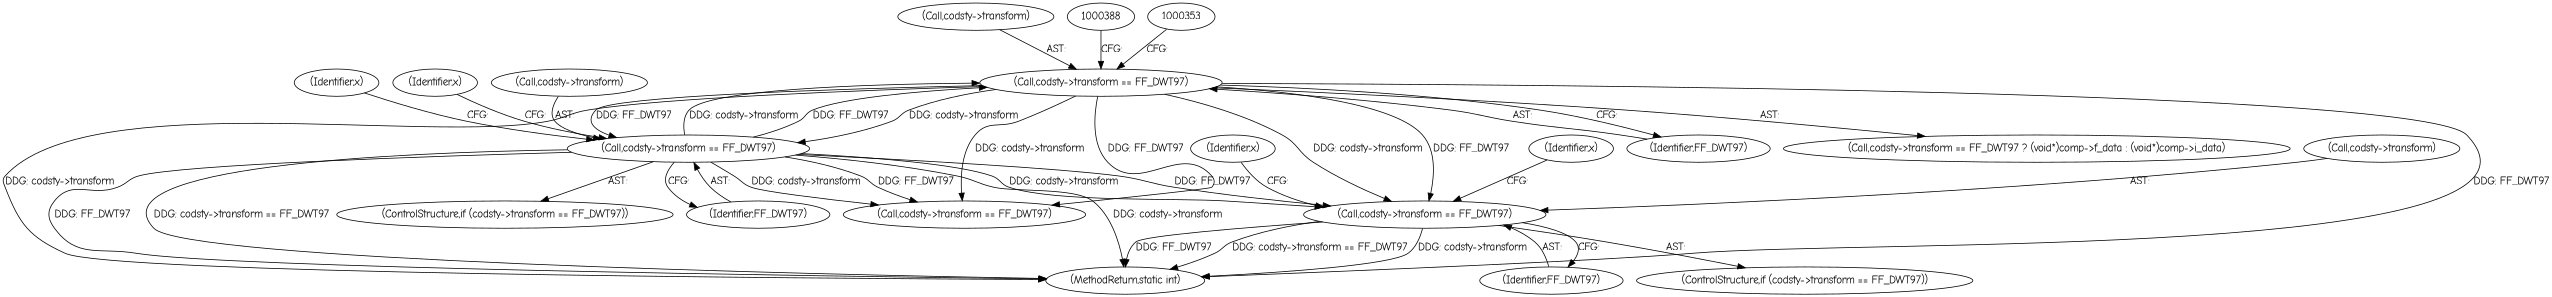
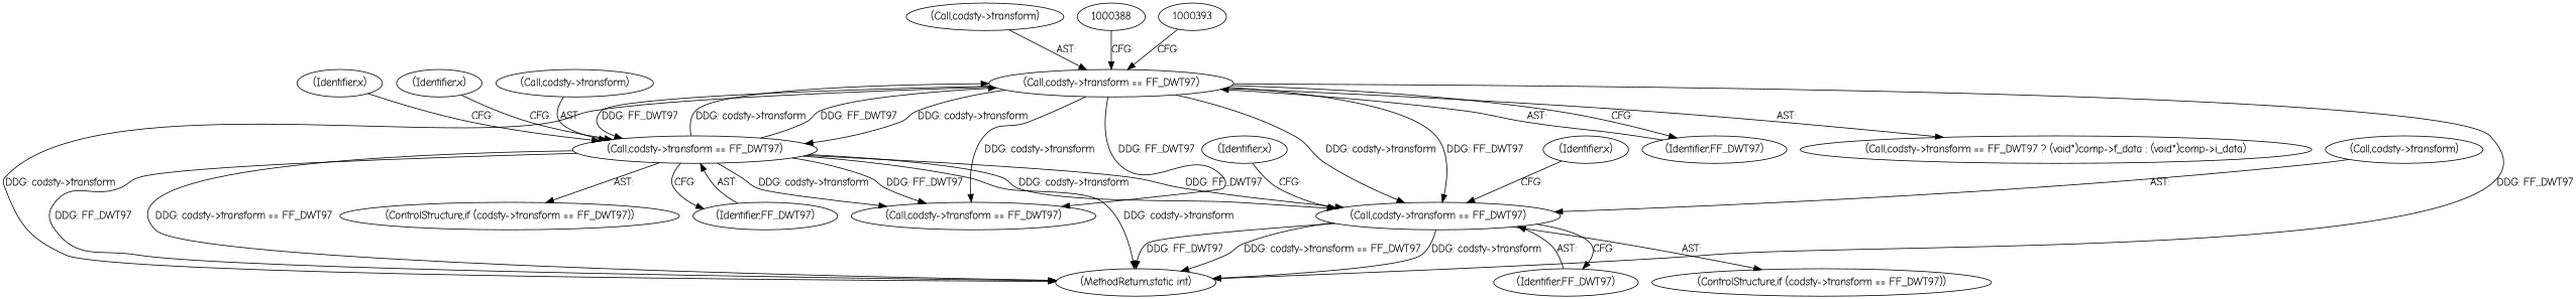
  digraph {
    fontname="Comic Neue"
    node [fontname="Comic Neue"]
    edge [fontname="Comic Neue"]
    n1 [label="(Call,codsty->transform == FF_DWT97)"]
    n2 [label="(Identifier,FF_DWT97)"]
    n3 [label="(ControlStructure,if (codsty->transform == FF_DWT97))"]
    n4 [label="(MethodReturn,static int)"]
    n5 [label="(Call,codsty->transform == FF_DWT97)"]
    n6 [label="(Call,codsty->transform == FF_DWT97)"]
    n7 [label="(Identifier,FF_DWT97)"]
    n8 [label="(Call,codsty->transform == FF_DWT97)"]
    n9 [label="(Call,codsty->transform == FF_DWT97 ? (void*)comp->f_data : (void*)comp->i_data)"]
    n10 [label="(ControlStructure,if (codsty->transform == FF_DWT97))"]
    n11 [label="(Identifier,FF_DWT97)"]
    n12 [label="(Identifier,x)"]
    n13 [label="(Identifier,x)"]
    n14 [label="(Call,codsty->transform)"]
    n15 [label="(Call,codsty->transform)"]
    n16 [label="(Call,codsty->transform)"]
    n17 [label="(Identifier,x)"]
    n18 [label="(Identifier,x)"]
    1000388
-   1000393 [label=1000353]
+   1000393
    n1 -> n2 [label="CFG: "]
    n1 -> n3 [label="AST: "]
    n1 -> n4 [label="DDG: codsty->transform == FF_DWT97"]
    n1 -> n4 [label="DDG: codsty->transform"]
    n1 -> n4 [label="DDG: FF_DWT97"]
    n2 -> n1 [label="AST: "]
    n5 -> n1 [label="DDG: codsty->transform"]
    n5 -> n1 [label="DDG: FF_DWT97"]
    n5 -> n4 [label="DDG: codsty->transform"]
    n5 -> n4 [label="DDG: FF_DWT97"]
    n5 -> n6 [label="DDG: codsty->transform"]
    n5 -> n6 [label="DDG: FF_DWT97"]
    n5 -> n7 [label="CFG: "]
    n5 -> n8 [label="DDG: codsty->transform"]
    n5 -> n8 [label="DDG: FF_DWT97"]
    n5 -> n9 [label="AST: "]
    n6 -> n1 [label="DDG: codsty->transform"]
    n6 -> n1 [label="DDG: FF_DWT97"]
    n6 -> n4 [label="DDG: FF_DWT97"]
    n6 -> n4 [label="DDG: codsty->transform == FF_DWT97"]
    n6 -> n4 [label="DDG: codsty->transform"]
    n6 -> n5 [label="DDG: codsty->transform"]
    n6 -> n5 [label="DDG: FF_DWT97"]
    n6 -> n8 [label="DDG: codsty->transform"]
    n6 -> n8 [label="DDG: FF_DWT97"]
    n6 -> n10 [label="AST: "]
    n6 -> n11 [label="CFG: "]
    n7 -> n5 [label="AST: "]
    n11 -> n6 [label="AST: "]
    n12 -> n1 [label="CFG: "]
    n13 -> n6 [label="CFG: "]
    n14 -> n5 [label="AST: "]
    n15 -> n1 [label="AST: "]
    n16 -> n6 [label="AST: "]
    n17 -> n6 [label="CFG: "]
    n18 -> n1 [label="CFG: "]
    1000388 -> n5 [label="CFG: "]
    1000393 -> n5 [label="CFG: "]
  }
